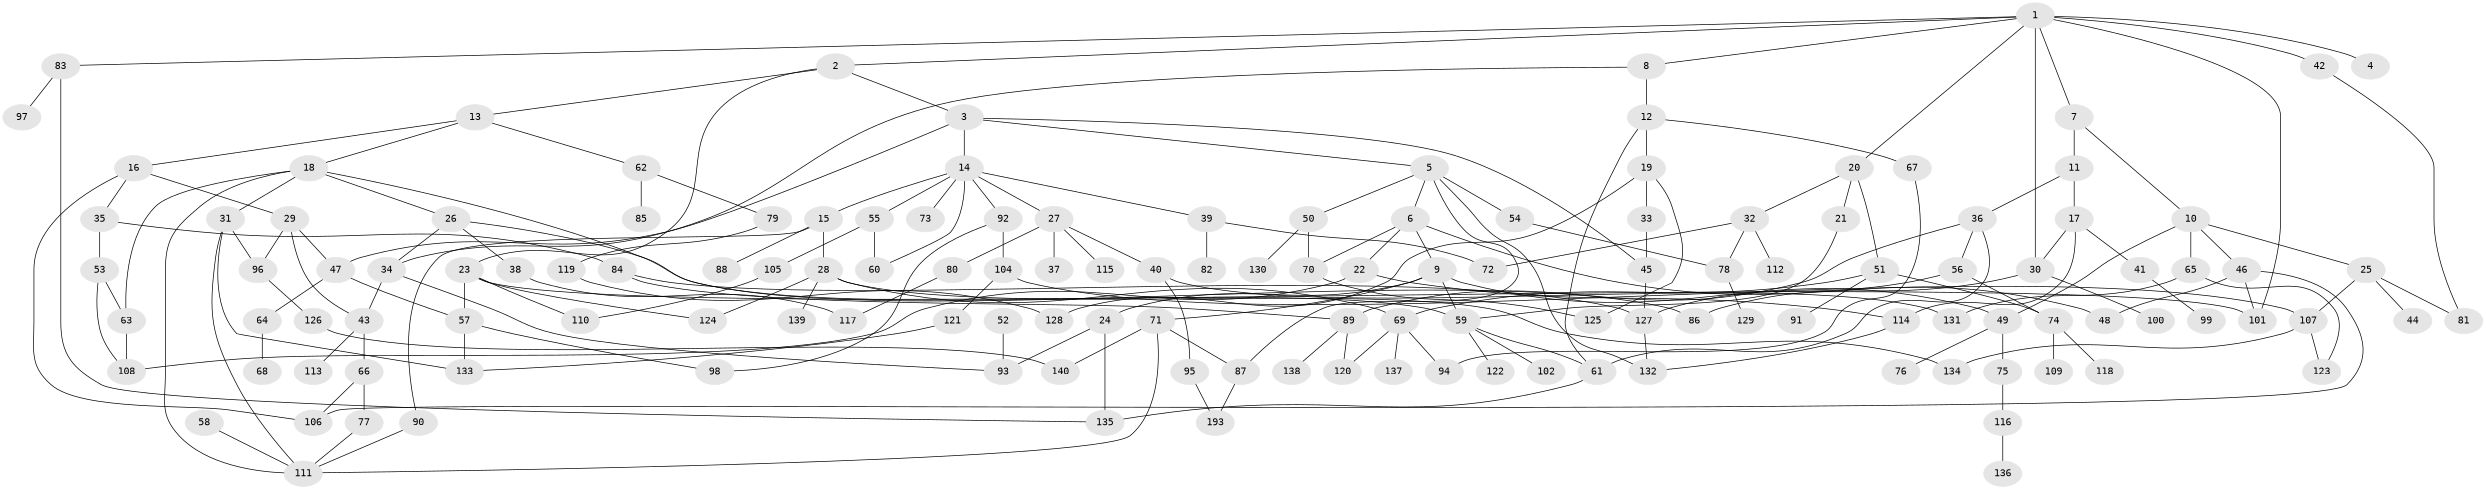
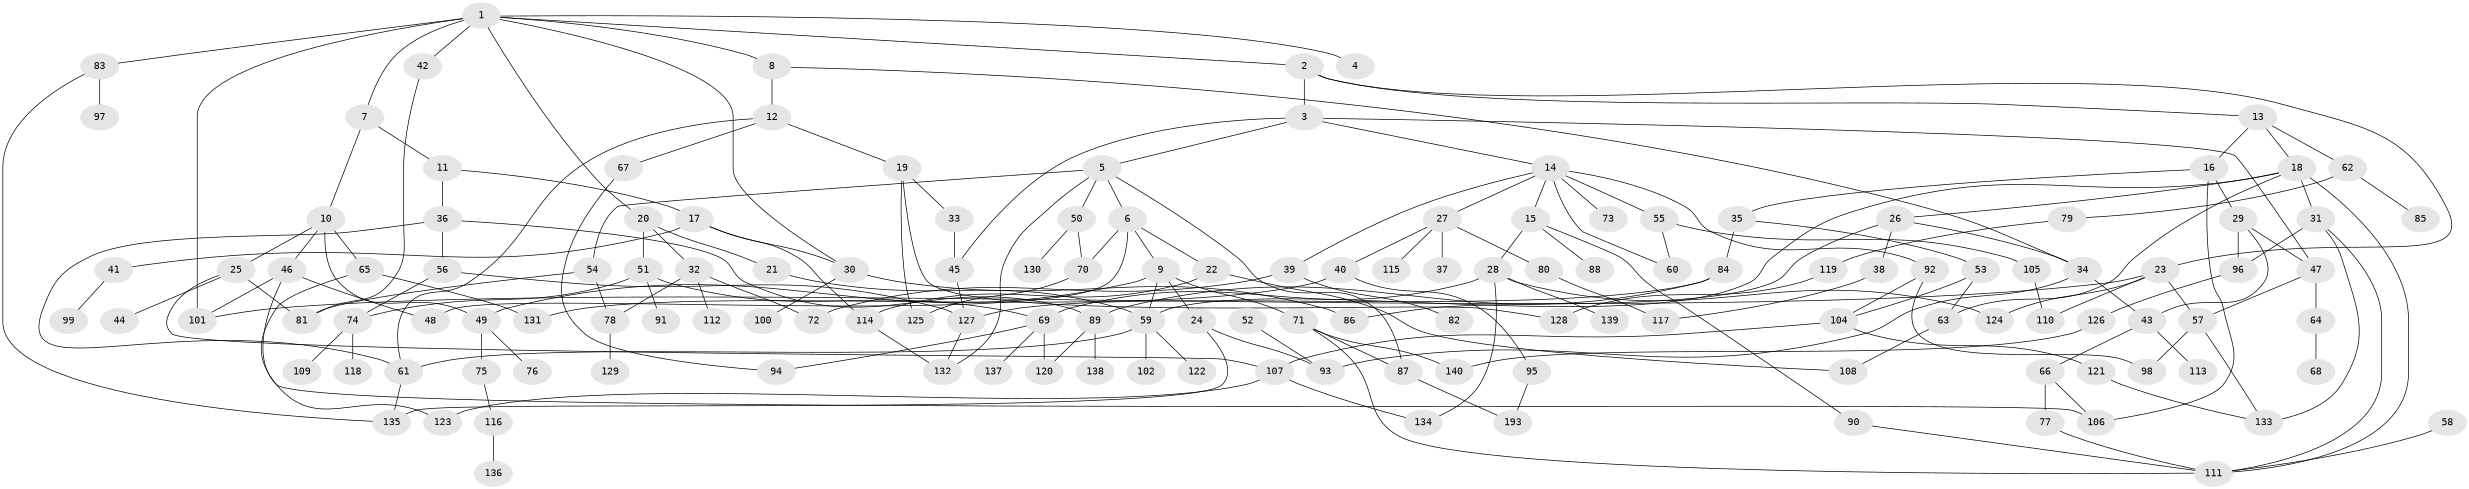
  graph {
    fontname="DejaVu Sans Mono"
    node [color=gray90 fontname="DejaVu Sans Mono" style=filled]
    edge [fontname="DejaVu Sans Mono"]
    1
    2
    4
    7
    8
    20
    30
    42
    83
    101
    3
    13
    23
    10
    11
    12
    34
    21
    32
    51
    86
    100
    81
    135
    97
    5
    14
    45
    47
    16
    18
    62
    57
    110
    124
    6
    50
    54
    87
    132
    15
    27
    39
    55
    60
    73
    92
    127
    64
    9
    22
    48
    70
    130
    78
    n56 [label=193]
    24
    49
    59
    71
    114
    108
    125
    25
    46
    65
    17
    36
    19
    61
    67
    43
    93
    75
    76
    102
    122
    111
    140
    44
    107
    106
    131
    123
    41
    56
    89
    33
    128
    94
    29
    35
    26
    31
    63
    79
    85
    28
    88
    90
    37
    40
    80
    115
    72
    82
    105
    104
    98
    69
    134
    139
    96
    53
    84
    99
    38
    133
    58
    112
    74
    91
    52
    117
    95
    120
    137
    66
    113
    126
    129
    138
    77
    68
    116
    109
    118
    121
    119
    136
    1 -- 2
    1 -- 4
    1 -- 7
    1 -- 8
    1 -- 20
    1 -- 30
    1 -- 42
    1 -- 83
    1 -- 101
    2 -- 3
    2 -- 13
    2 -- 23
    7 -- 10
    7 -- 11
    8 -- 12
    8 -- 34
    20 -- 21
    20 -- 32
    20 -- 51
    30 -- 86
    30 -- 100
    42 -- 81
    83 -- 135
    83 -- 97
    3 -- 5
    3 -- 14
    3 -- 45
    3 -- 47
    13 -- 16
    13 -- 18
    13 -- 62
    23 -- 101
    23 -- 57
    23 -- 110
    23 -- 124
    10 -- 49
    10 -- 25
    10 -- 46
    10 -- 65
    11 -- 17
    11 -- 36
    12 -- 19
    12 -- 61
    12 -- 67
    34 -- 43
    34 -- 93
    21 -- 59
    32 -- 78
    32 -- 72
    32 -- 112
    51 -- 69
    51 -- 74
    51 -- 91
    5 -- 6
    5 -- 50
    5 -- 54
    5 -- 87
    5 -- 132
    14 -- 15
    14 -- 27
    14 -- 39
    14 -- 55
    14 -- 60
    14 -- 73
    14 -- 92
    45 -- 127
    47 -- 57
    47 -- 64
    16 -- 106
    16 -- 29
    16 -- 35
    18 -- 59
    18 -- 111
    18 -- 26
    18 -- 31
    18 -- 63
    62 -- 79
    62 -- 85
    57 -- 98
    57 -- 133
    6 -- 9
    6 -- 22
    6 -- 48
    6 -- 70
    50 -- 70
    50 -- 130
+   54 -- 81
    54 -- 78
    87 -- n56
    15 -- 28
    15 -- 88
    15 -- 90
    27 -- 37
    27 -- 40
    27 -- 80
    27 -- 115
    39 -- 72
    39 -- 82
    55 -- 60
    55 -- 105
    92 -- 104
    92 -- 98
    127 -- 132
    64 -- 68
    9 -- 24
    9 -- 49
    9 -- 59
    9 -- 71
    22 -- 114
    22 -- 108
    70 -- 125
    78 -- 129
    24 -- 135
    24 -- 93
    49 -- 75
    49 -- 76
    59 -- 61
    59 -- 102
    59 -- 122
    71 -- 87
    71 -- 111
    71 -- 140
    114 -- 132
    25 -- 81
    25 -- 44
    25 -- 107
    46 -- 101
    46 -- 48
    46 -- 106
    65 -- 131
    65 -- 123
    17 -- 30
    17 -- 114
    17 -- 41
    36 -- 61
    36 -- 56
    36 -- 89
    19 -- 125
    19 -- 33
    19 -- 128
    61 -- 135
    67 -- 94
    43 -- 66
    43 -- 113
    75 -- 116
    107 -- 123
    107 -- 134
    41 -- 99
    56 -- 127
    56 -- 74
    89 -- 120
    89 -- 138
    33 -- 45
    29 -- 47
    29 -- 43
    29 -- 96
    35 -- 53
    35 -- 84
    26 -- 34
    26 -- 86
    26 -- 38
    31 -- 111
    31 -- 96
    31 -- 133
    63 -- 108
    79 -- 119
    28 -- 124
    28 -- 69
    28 -- 134
    28 -- 139
    90 -- 111
    40 -- 131
    40 -- 95
    80 -- 117
    105 -- 110
    104 -- 107
    104 -- 121
    69 -- 94
    69 -- 120
    69 -- 137
    96 -- 126
    53 -- 63
-   53 -- 108
+   53 -- 104
    84 -- 127
    84 -- 89
    38 -- 117
    58 -- 111
    74 -- 109
    74 -- 118
    52 -- 93
    95 -- n56
    66 -- 106
    66 -- 77
    126 -- 140
    77 -- 111
    116 -- 136
    121 -- 133
    119 -- 128
  }
